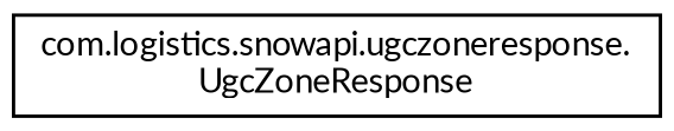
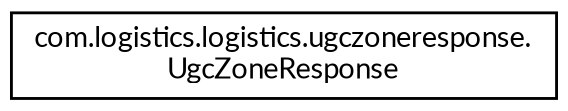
  digraph {
    rankdir=LR
    fontname=Lato
-   n1 [color=black fillcolor=white fontname=Lato fontsize=10 height=0.2 label="com.logistics.snowapi.ugczoneresponse.\lUgcZoneResponse" shape=record style=filled width=0.4]
+   n1 [color=black fillcolor=white fontname=Lato fontsize=10 height=0.2 label="com.logistics.logistics.ugczoneresponse.\lUgcZoneResponse" shape=record style=filled width=0.4]
  }
